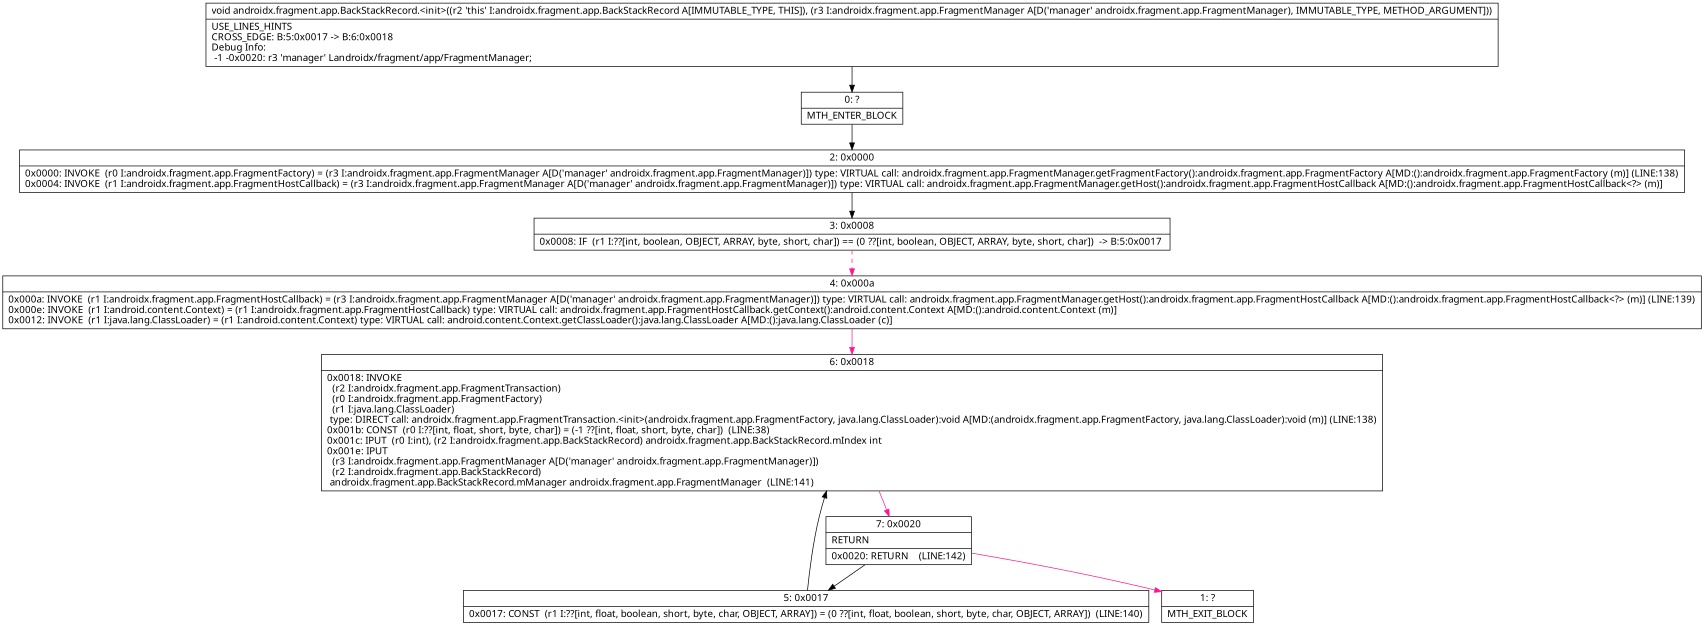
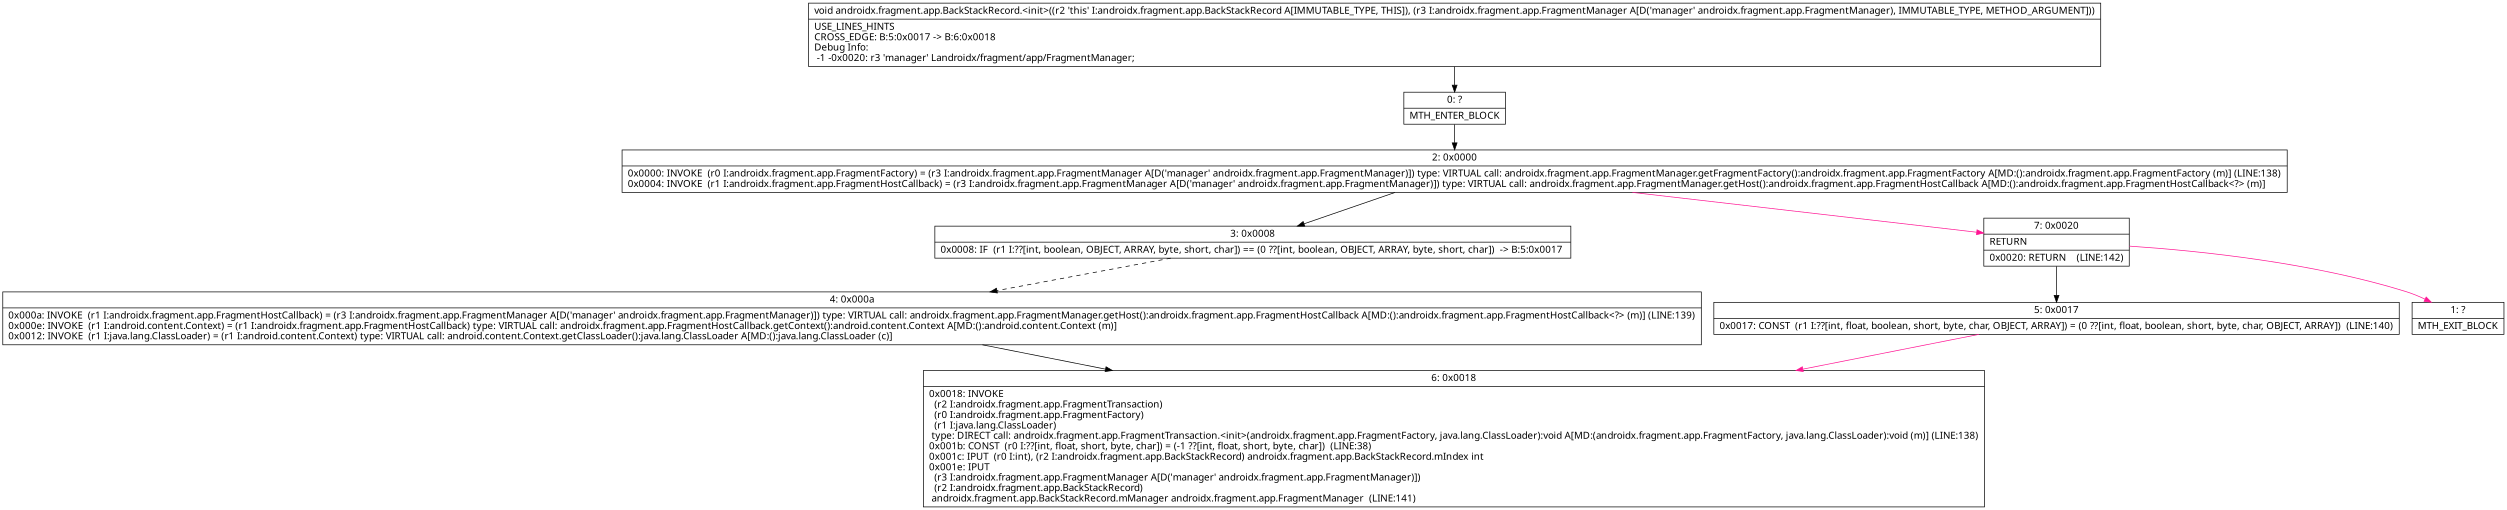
  digraph {
    fontname="Noto Sans"
    node [fontname="Noto Sans" shape=record]
    edge [color=black fontname="Noto Sans"]
    n1 [label="{0\:\ ?|MTH_ENTER_BLOCK\l}"]
    n2 [label="{2\:\ 0x0000|0x0000: INVOKE  (r0 I:androidx.fragment.app.FragmentFactory) = (r3 I:androidx.fragment.app.FragmentManager A[D('manager' androidx.fragment.app.FragmentManager)]) type: VIRTUAL call: androidx.fragment.app.FragmentManager.getFragmentFactory():androidx.fragment.app.FragmentFactory A[MD:():androidx.fragment.app.FragmentFactory (m)] (LINE:138)\l0x0004: INVOKE  (r1 I:androidx.fragment.app.FragmentHostCallback) = (r3 I:androidx.fragment.app.FragmentManager A[D('manager' androidx.fragment.app.FragmentManager)]) type: VIRTUAL call: androidx.fragment.app.FragmentManager.getHost():androidx.fragment.app.FragmentHostCallback A[MD:():androidx.fragment.app.FragmentHostCallback\<?\> (m)]\l}"]
    n3 [label="{3\:\ 0x0008|0x0008: IF  (r1 I:??[int, boolean, OBJECT, ARRAY, byte, short, char]) == (0 ??[int, boolean, OBJECT, ARRAY, byte, short, char])  \-\> B:5:0x0017 \l}"]
    n4 [label="{4\:\ 0x000a|0x000a: INVOKE  (r1 I:androidx.fragment.app.FragmentHostCallback) = (r3 I:androidx.fragment.app.FragmentManager A[D('manager' androidx.fragment.app.FragmentManager)]) type: VIRTUAL call: androidx.fragment.app.FragmentManager.getHost():androidx.fragment.app.FragmentHostCallback A[MD:():androidx.fragment.app.FragmentHostCallback\<?\> (m)] (LINE:139)\l0x000e: INVOKE  (r1 I:android.content.Context) = (r1 I:androidx.fragment.app.FragmentHostCallback) type: VIRTUAL call: androidx.fragment.app.FragmentHostCallback.getContext():android.content.Context A[MD:():android.content.Context (m)]\l0x0012: INVOKE  (r1 I:java.lang.ClassLoader) = (r1 I:android.content.Context) type: VIRTUAL call: android.content.Context.getClassLoader():java.lang.ClassLoader A[MD:():java.lang.ClassLoader (c)]\l}"]
    n5 [label="{6\:\ 0x0018|0x0018: INVOKE  \l  (r2 I:androidx.fragment.app.FragmentTransaction)\l  (r0 I:androidx.fragment.app.FragmentFactory)\l  (r1 I:java.lang.ClassLoader)\l type: DIRECT call: androidx.fragment.app.FragmentTransaction.\<init\>(androidx.fragment.app.FragmentFactory, java.lang.ClassLoader):void A[MD:(androidx.fragment.app.FragmentFactory, java.lang.ClassLoader):void (m)] (LINE:138)\l0x001b: CONST  (r0 I:??[int, float, short, byte, char]) = (\-1 ??[int, float, short, byte, char])  (LINE:38)\l0x001c: IPUT  (r0 I:int), (r2 I:androidx.fragment.app.BackStackRecord) androidx.fragment.app.BackStackRecord.mIndex int \l0x001e: IPUT  \l  (r3 I:androidx.fragment.app.FragmentManager A[D('manager' androidx.fragment.app.FragmentManager)])\l  (r2 I:androidx.fragment.app.BackStackRecord)\l androidx.fragment.app.BackStackRecord.mManager androidx.fragment.app.FragmentManager  (LINE:141)\l}"]
    n6 [label="{5\:\ 0x0017|0x0017: CONST  (r1 I:??[int, float, boolean, short, byte, char, OBJECT, ARRAY]) = (0 ??[int, float, boolean, short, byte, char, OBJECT, ARRAY])  (LINE:140)\l}"]
    n7 [label="{7\:\ 0x0020|RETURN\l|0x0020: RETURN    (LINE:142)\l}"]
    n8 [label="{1\:\ ?|MTH_EXIT_BLOCK\l}"]
    n9 [label="{void androidx.fragment.app.BackStackRecord.\<init\>((r2 'this' I:androidx.fragment.app.BackStackRecord A[IMMUTABLE_TYPE, THIS]), (r3 I:androidx.fragment.app.FragmentManager A[D('manager' androidx.fragment.app.FragmentManager), IMMUTABLE_TYPE, METHOD_ARGUMENT]))  | USE_LINES_HINTS\lCROSS_EDGE: B:5:0x0017 \-\> B:6:0x0018\lDebug Info:\l  \-1 \-0x0020: r3 'manager' Landroidx\/fragment\/app\/FragmentManager;\l}"]
    n1 -> n2
    n2 -> n3
-   n3 -> n4 [color=deeppink style=dashed]
-   n4 -> n5 [color=deeppink]
-   n5 -> n7 [color=deeppink]
-   n6 -> n5
+   n3 -> n4 [style=dashed]
+   n4 -> n5
+   n2 -> n7 [color=deeppink]
+   n6 -> n5 [color=deeppink]
    n7 -> n6
    n7 -> n8 [color=deeppink]
    n9 -> n1
  }
